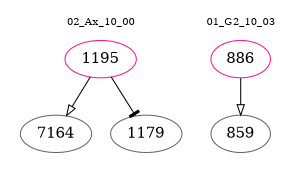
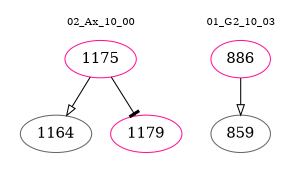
  digraph {
    node [color=deeppink]
    edge [arrowhead=onormal color=black]
-   n1 [label=1195]
-   n2 [color=gray40 label=7164]
-   n3 [color=gray40 label=1179]
+   n1 [label=1175]
+   n2 [color=gray40 label=1164]
+   n3 [label=1179]
    n4 [label=886]
    n5 [color=gray40 label=859]
    subgraph cluster_1 {
      color=white
      fontsize=10
      label="02_Ax_10_00"
      n1
      n2
      n3
    }
    subgraph cluster_2 {
      color=white
      fontsize=10
      label="01_G2_10_03"
      n4
      n5
    }
    n1 -> n2
    n1 -> n3 [arrowhead=tee]
    n4 -> n5
  }
